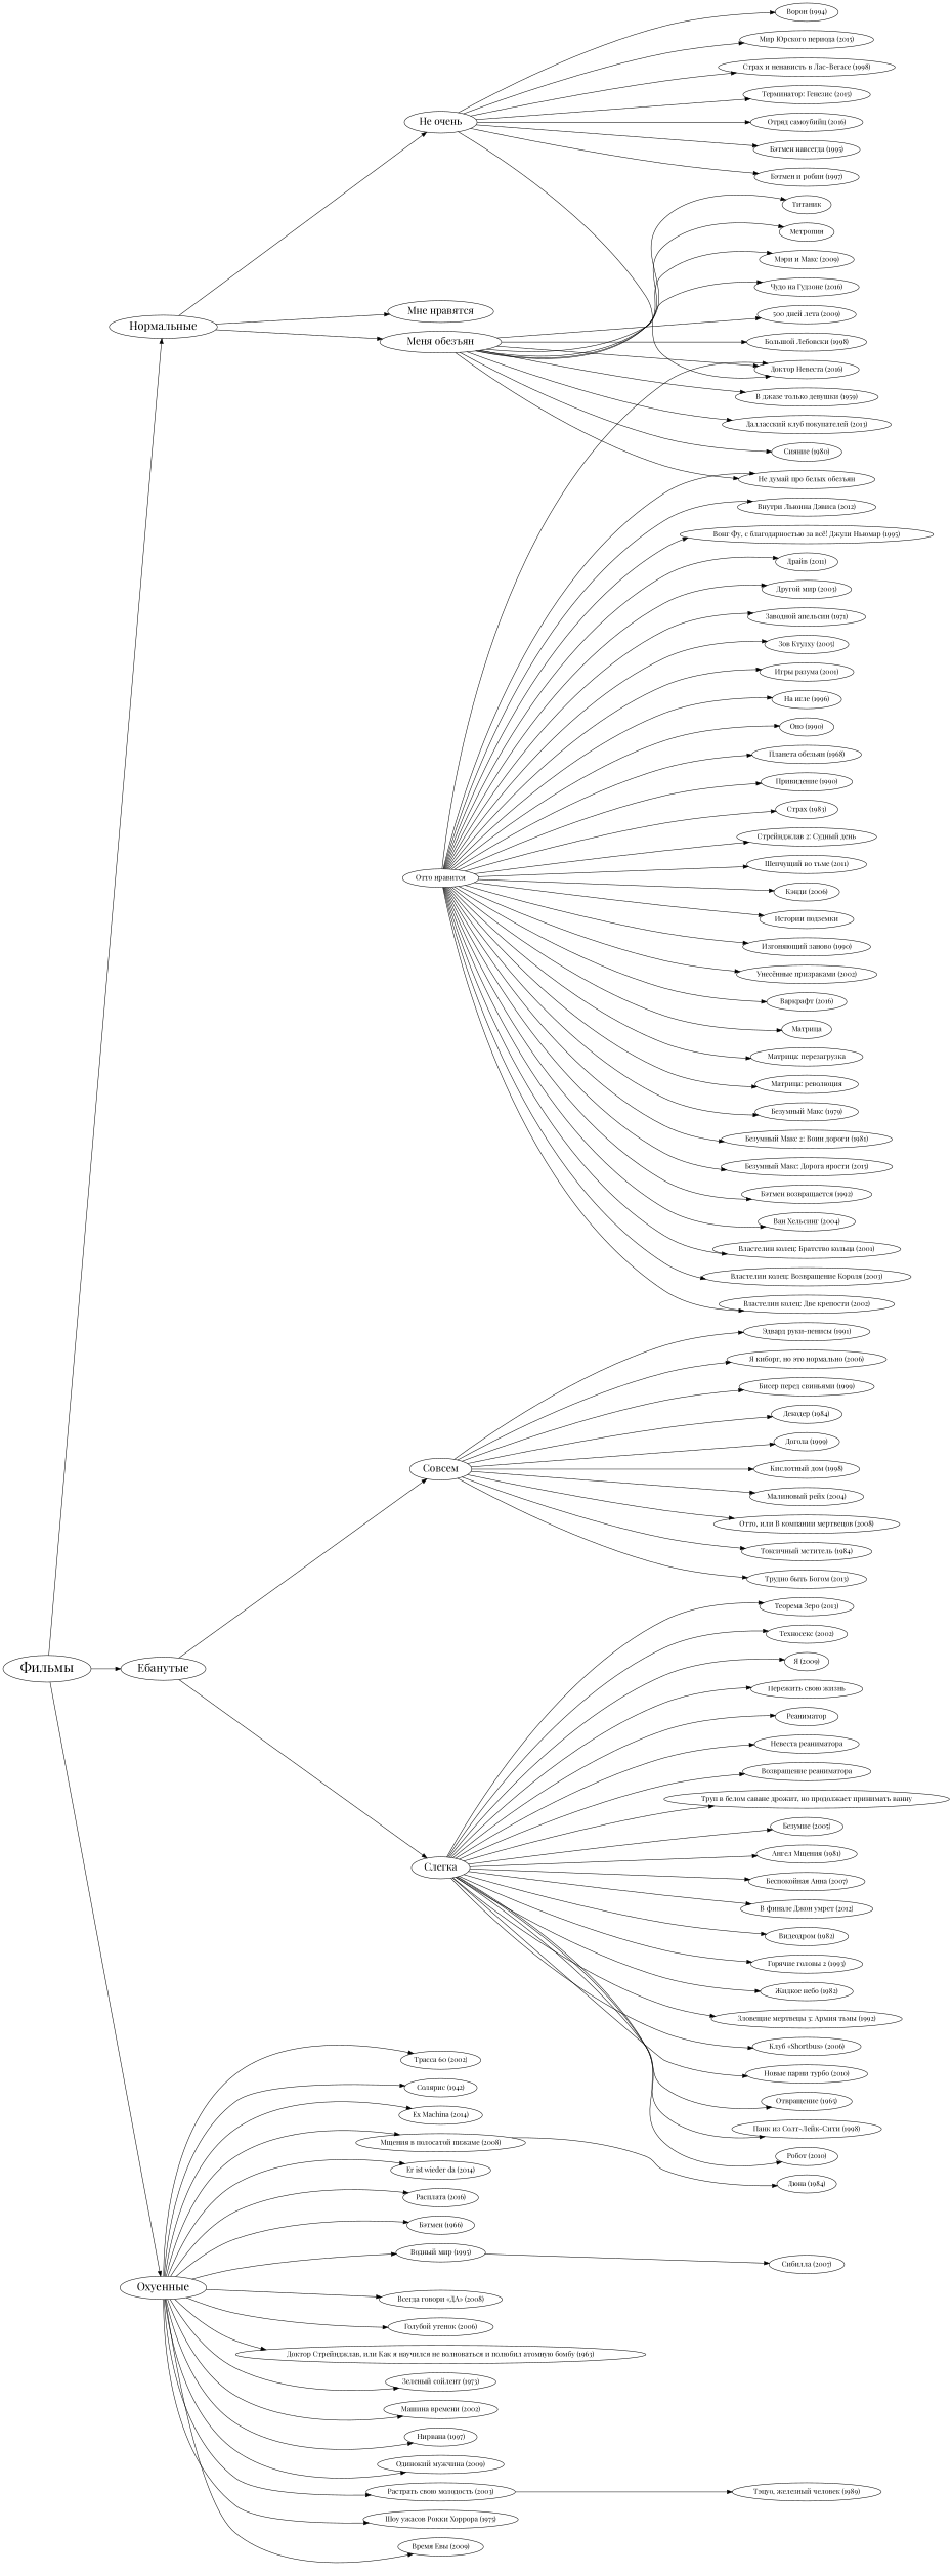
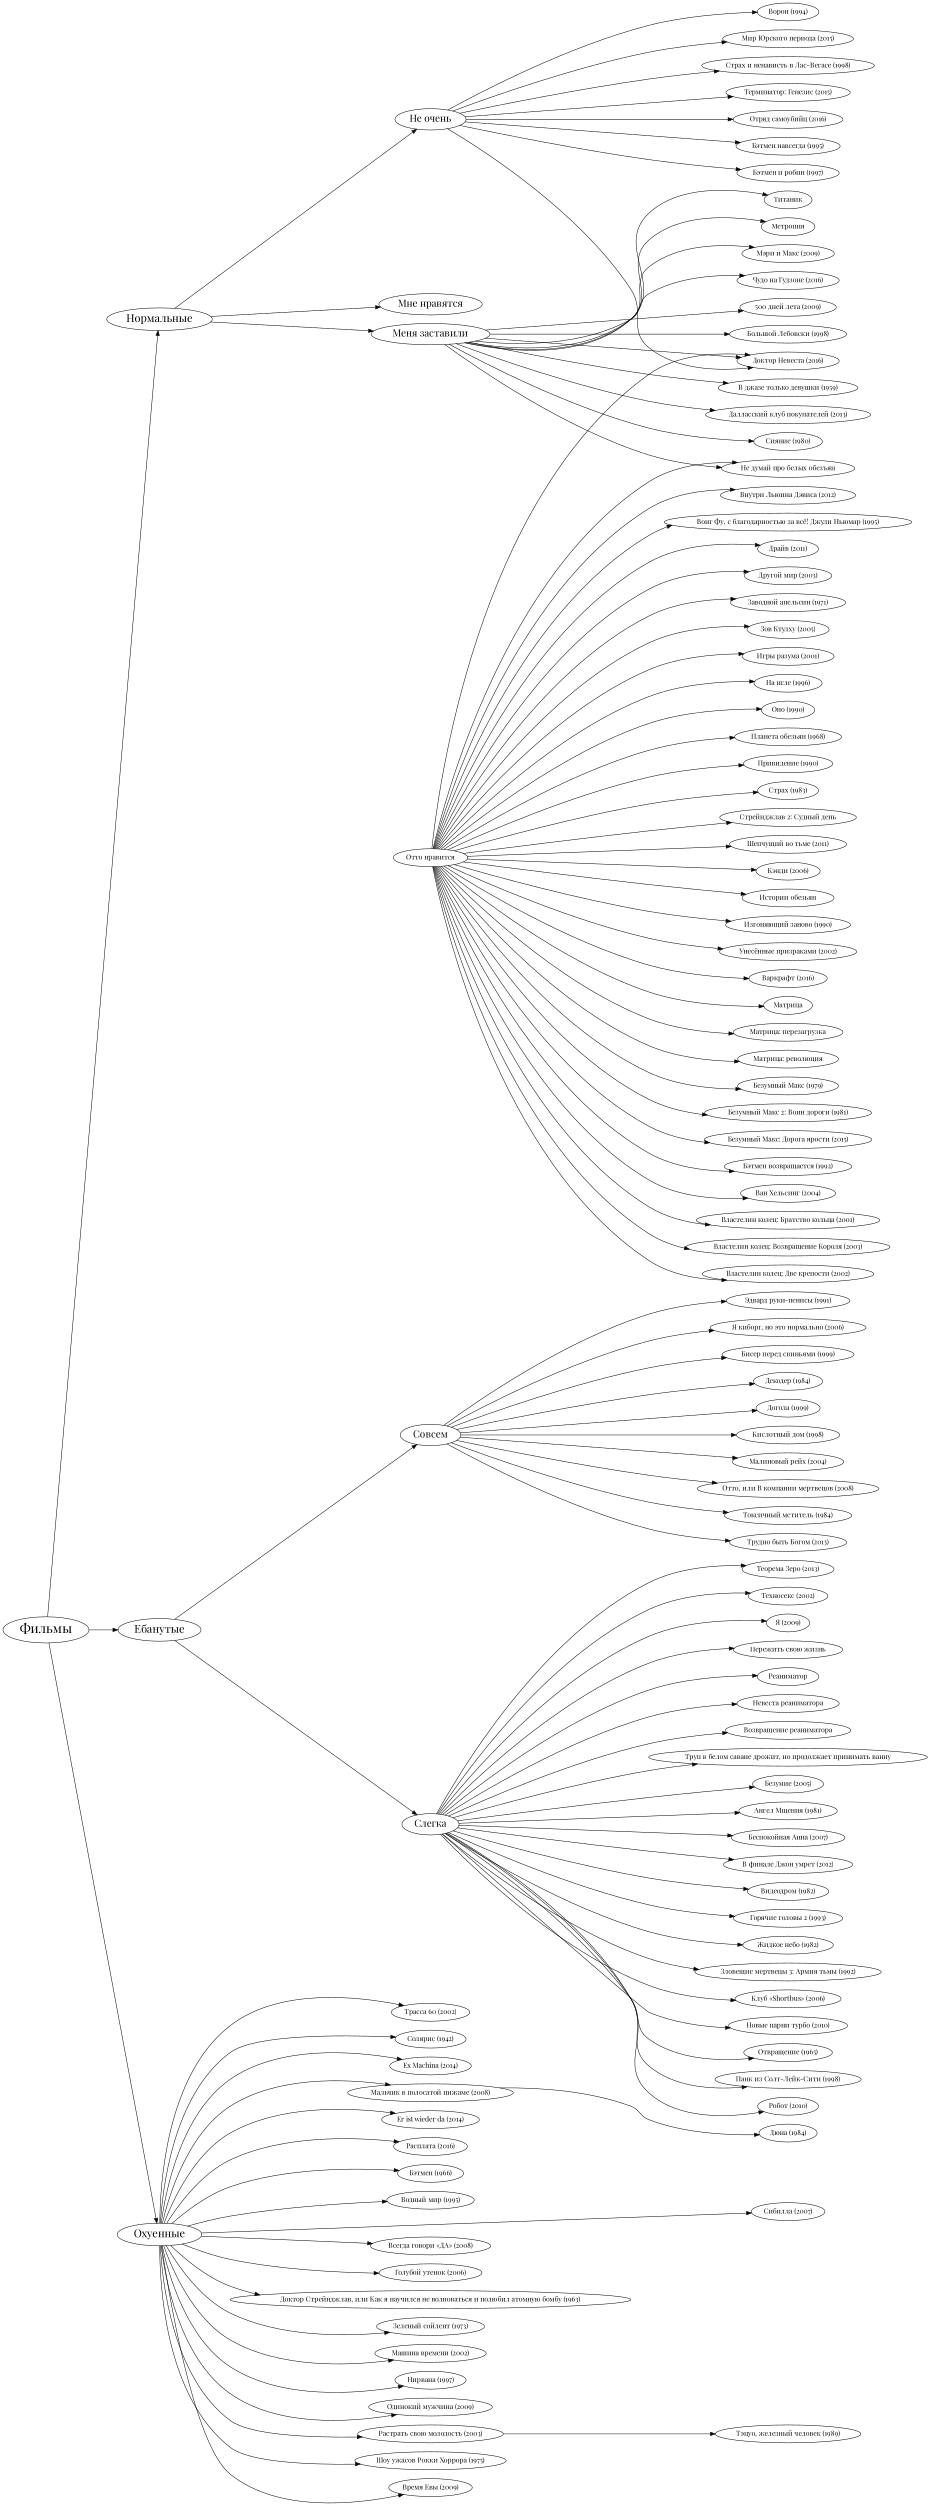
  digraph {
    fontname="Playfair Display"
    rankdir=LR
    node [fontname="Playfair Display"]
    edge [fontname="Playfair Display"]
    "Фильмы" [fontsize=26]
    "Нормальные" [fontsize=22]
    "Ебанутые" [fontsize=22]
    "Охуенные" [fontsize=22]
    "Мне нравятся" [fontsize=20]
-   "Меня заставили" [fontsize=20 label="Меня обезъян"]
+   "Меня заставили" [fontsize=20]
    "Не очень" [fontsize=20]
    "Слегка" [fontsize=20]
    "Совсем" [fontsize=20]
    "Бэтмен (1966)"
    "Водный мир (1995)"
    "Всегда говори «ДА» (2008)"
    "Голубой утенок (2006)"
    "Доктор Стрейнджлав, или Как я научился не волноваться и полюбил атомную бомбу (1963)"
    "Зеленый сойлент (1973)"
    "Машина времени (2002)"
    "Нирвана (1997)"
    "Одинокий мужчина (2009)"
    "Растрать свою молодость (2003)"
    "Шоу ужасов Рокки Хоррора (1975)"
    "Сибилла (2007)"
    "Время Евы (2009)"
    "Трасса 60 (2002)"
    n24 [label="Солярис (1942)"]
    "Ex Machina (2014)"
-   "Мальчик в полосатой пижаме (2008)" [label="Мщения в полосатой пижаме (2008)"]
+   "Мальчик в полосатой пижаме (2008)"
    "Er ist wieder da (2014)"
    "Расплата (2016)"
    "500 дней лета (2009)"
    "Большой Лебовски (1998)"
    "В джазе только девушки (1959)"
    "Далласский клуб покупателей (2013)"
    "Сияние (1980)"
    "Титаник"
    "Не думай про белых обезъян"
    "Метропия"
    "Мэри и Макс (2009)"
    "Чудо на Гудзоне (2016)"
    n39 [label="Доктор Невеста (2016)"]
    "Бэтмен навсегда (1995)"
    "Бэтмен и робин (1997)"
    "Ворон (1994)"
    "Мир Юрского периода (2015)"
    "Страх и ненависть в Лас-Вегасе (1998)"
    "Терминатор: Генезис (2015)"
    "Отряд самоубийц (2016)"
    "Ангел Мщения (1981)"
    "Беспокойная Анна (2007)"
    "В финале Джон умрет (2012)"
    "Видеодром (1982)"
    "Горячие головы 2 (1993)"
    "Жидкое небо (1982)"
    "Зловещие мертвецы 3: Армия тьмы (1992)"
    "Клуб «Shortbus» (2006)"
    "Новые парни турбо (2010)"
    "Отвращение (1965)"
    "Панк из Солт-Лейк-Сити (1998)"
    "Робот (2010)"
    "Теорема Зеро (2013)"
    "Техносекс (2002)"
    "Я (2009)"
    "Пережить свою жизнь"
    "Реаниматор"
    "Невеста реаниматора"
    "Возвращение реаниматора"
    "Труп в белом саване дрожит, но продолжает принимать ванну"
    "Безумие (2005)"
    "Бисер перед свиньями (1999)"
    "Декодер (1984)"
    "Догола (1999)"
    "Кислотный дом (1998)"
    "Малиновый рейх (2004)"
    "Отто, или В компании мертвецов (2008)"
    "Токсичный мститель (1984)"
    "Трудно быть Богом (2013)"
    "Эдвард руки-пенисы (1991)"
    "Я киборг, но это нормально (2006)"
    "Тэцуо, железный человек (1989)"
    "Дюна (1984)"
    n80 [label="Отто нравится"]
    "Безумный Макс (1979)"
    "Безумный Макс 2: Воин дороги (1981)"
    "Безумный Макс: Дорога ярости (2015)"
    "Бэтмен возвращается (1992)"
    "Ван Хельсинг (2004)"
    "Властелин колец: Братство кольца (2001)"
    "Властелин колец: Возвращение Короля (2003)"
    "Властелин колец: Две крепости (2002)"
    "Внутри Льюина Дэвиса (2012)"
    "Вонг Фу, с благодарностью за всё! Джули Ньюмар (1995)"
    "Драйв (2011)"
    "Другой мир (2003)"
    "Заводной апельсин (1971)"
    "Зов Ктулху (2005)"
    "Игры разума (2001)"
    "На игле (1996)"
    "Оно (1990)"
    "Планета обезьян (1968)"
    "Привидение (1990)"
    "Страх (1983)"
    n101 [label="Стрейнджлав 2: Судный день"]
    "Шепчущий во тьме (2011)"
    "Кэнди (2006)"
-   "Истории подземки"
+   "Истории подземки" [label="Истории обезьян"]
    "Изгоняющий заново (1990)"
    "Унесённые призраками (2002)"
    "Варкрафт (2016)"
    "Матрица"
    "Матрица: перезагрузка"
    "Матрица: революция"
    "Фильмы" -> "Нормальные"
    "Фильмы" -> "Ебанутые"
    "Фильмы" -> "Охуенные"
    "Нормальные" -> "Мне нравятся"
    "Нормальные" -> "Меня заставили"
    "Нормальные" -> "Не очень"
    "Ебанутые" -> "Слегка"
    "Ебанутые" -> "Совсем"
    "Охуенные" -> "Бэтмен (1966)"
    "Охуенные" -> "Водный мир (1995)"
    "Охуенные" -> "Всегда говори «ДА» (2008)"
    "Охуенные" -> "Голубой утенок (2006)"
    "Охуенные" -> "Доктор Стрейнджлав, или Как я научился не волноваться и полюбил атомную бомбу (1963)"
    "Охуенные" -> "Зеленый сойлент (1973)"
    "Охуенные" -> "Машина времени (2002)"
    "Охуенные" -> "Нирвана (1997)"
    "Охуенные" -> "Одинокий мужчина (2009)"
    "Охуенные" -> "Растрать свою молодость (2003)"
    "Охуенные" -> "Шоу ужасов Рокки Хоррора (1975)"
-   "Водный мир (1995)" -> "Сибилла (2007)"
+   "Охуенные" -> "Сибилла (2007)"
    "Охуенные" -> "Время Евы (2009)"
    "Охуенные" -> "Трасса 60 (2002)"
    "Охуенные" -> n24
    "Охуенные" -> "Ex Machina (2014)"
    "Охуенные" -> "Мальчик в полосатой пижаме (2008)"
    "Охуенные" -> "Er ist wieder da (2014)"
    "Охуенные" -> "Расплата (2016)"
    "Меня заставили" -> "500 дней лета (2009)"
    "Меня заставили" -> "Большой Лебовски (1998)"
    "Меня заставили" -> "В джазе только девушки (1959)"
    "Меня заставили" -> "Далласский клуб покупателей (2013)"
    "Меня заставили" -> "Сияние (1980)"
    "Меня заставили" -> "Титаник"
    "Меня заставили" -> "Не думай про белых обезъян"
    "Меня заставили" -> "Метропия"
    "Меня заставили" -> "Мэри и Макс (2009)"
    "Меня заставили" -> "Чудо на Гудзоне (2016)"
    "Меня заставили" -> n39
    "Не очень" -> n39
    "Не очень" -> "Бэтмен навсегда (1995)"
    "Не очень" -> "Бэтмен и робин (1997)"
    "Не очень" -> "Ворон (1994)"
    "Не очень" -> "Мир Юрского периода (2015)"
    "Не очень" -> "Страх и ненависть в Лас-Вегасе (1998)"
    "Не очень" -> "Терминатор: Генезис (2015)"
    "Не очень" -> "Отряд самоубийц (2016)"
    "Слегка" -> "Ангел Мщения (1981)"
    "Слегка" -> "Беспокойная Анна (2007)"
    "Слегка" -> "В финале Джон умрет (2012)"
    "Слегка" -> "Видеодром (1982)"
    "Слегка" -> "Горячие головы 2 (1993)"
    "Слегка" -> "Жидкое небо (1982)"
    "Слегка" -> "Зловещие мертвецы 3: Армия тьмы (1992)"
    "Слегка" -> "Клуб «Shortbus» (2006)"
    "Слегка" -> "Новые парни турбо (2010)"
    "Слегка" -> "Отвращение (1965)"
    "Слегка" -> "Панк из Солт-Лейк-Сити (1998)"
    "Слегка" -> "Робот (2010)"
    "Слегка" -> "Теорема Зеро (2013)"
    "Слегка" -> "Техносекс (2002)"
    "Слегка" -> "Я (2009)"
    "Слегка" -> "Пережить свою жизнь"
    "Слегка" -> "Реаниматор"
    "Слегка" -> "Невеста реаниматора"
    "Слегка" -> "Возвращение реаниматора"
    "Слегка" -> "Труп в белом саване дрожит, но продолжает принимать ванну"
    "Слегка" -> "Безумие (2005)"
    "Совсем" -> "Бисер перед свиньями (1999)"
    "Совсем" -> "Декодер (1984)"
    "Совсем" -> "Догола (1999)"
    "Совсем" -> "Кислотный дом (1998)"
    "Совсем" -> "Малиновый рейх (2004)"
    "Совсем" -> "Отто, или В компании мертвецов (2008)"
    "Совсем" -> "Токсичный мститель (1984)"
    "Совсем" -> "Трудно быть Богом (2013)"
    "Совсем" -> "Эдвард руки-пенисы (1991)"
    "Совсем" -> "Я киборг, но это нормально (2006)"
    "Растрать свою молодость (2003)" -> "Тэцуо, железный человек (1989)"
    "Мальчик в полосатой пижаме (2008)" -> "Дюна (1984)"
    n80 -> "Не думай про белых обезъян"
    n80 -> n39
    n80 -> "Безумный Макс (1979)"
    n80 -> "Безумный Макс 2: Воин дороги (1981)"
    n80 -> "Безумный Макс: Дорога ярости (2015)"
    n80 -> "Бэтмен возвращается (1992)"
    n80 -> "Ван Хельсинг (2004)"
    n80 -> "Властелин колец: Братство кольца (2001)"
    n80 -> "Властелин колец: Возвращение Короля (2003)"
    n80 -> "Властелин колец: Две крепости (2002)"
    n80 -> "Внутри Льюина Дэвиса (2012)"
    n80 -> "Вонг Фу, с благодарностью за всё! Джули Ньюмар (1995)"
    n80 -> "Драйв (2011)"
    n80 -> "Другой мир (2003)"
    n80 -> "Заводной апельсин (1971)"
    n80 -> "Зов Ктулху (2005)"
    n80 -> "Игры разума (2001)"
    n80 -> "На игле (1996)"
    n80 -> "Оно (1990)"
    n80 -> "Планета обезьян (1968)"
    n80 -> "Привидение (1990)"
    n80 -> "Страх (1983)"
    n80 -> n101
    n80 -> "Шепчущий во тьме (2011)"
    n80 -> "Кэнди (2006)"
    n80 -> "Истории подземки"
    n80 -> "Изгоняющий заново (1990)"
    n80 -> "Унесённые призраками (2002)"
    n80 -> "Варкрафт (2016)"
    n80 -> "Матрица"
    n80 -> "Матрица: перезагрузка"
    n80 -> "Матрица: революция"
  }
